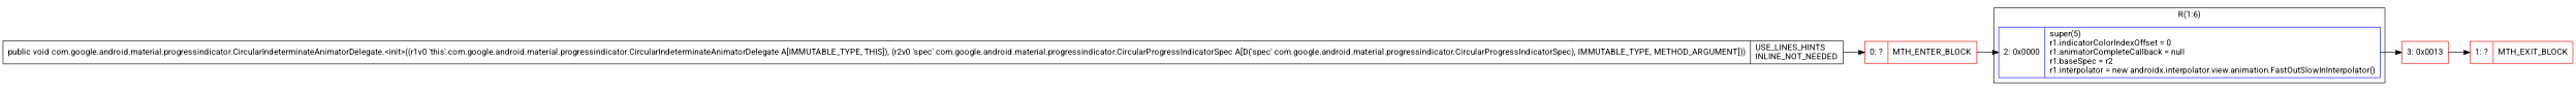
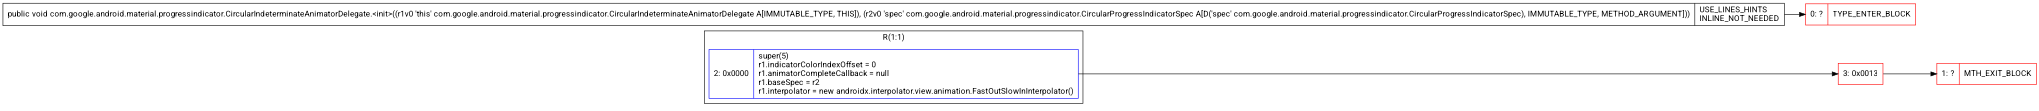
  digraph {
    fontname=Roboto
    rankdir=LR
    node [color=red fontname=Roboto shape=record]
    edge [fontname=Roboto]
    n1 [color=blue label="{2\:\ 0x0000|super(5)\lr1.indicatorColorIndexOffset = 0\lr1.animatorCompleteCallback = null\lr1.baseSpec = r2\lr1.interpolator = new androidx.interpolator.view.animation.FastOutSlowInInterpolator()\l}"]
    n2 [label="{3\:\ 0x0013}"]
    n3 [label="{1\:\ ?|MTH_EXIT_BLOCK\l}"]
-   n4 [label="{0\:\ ?|MTH_ENTER_BLOCK\l}"]
+   n4 [label="{0\:\ ?|TYPE_ENTER_BLOCK\l}"]
    n5 [label="{public void com.google.android.material.progressindicator.CircularIndeterminateAnimatorDelegate.\<init\>((r1v0 'this' com.google.android.material.progressindicator.CircularIndeterminateAnimatorDelegate A[IMMUTABLE_TYPE, THIS]), (r2v0 'spec' com.google.android.material.progressindicator.CircularProgressIndicatorSpec A[D('spec' com.google.android.material.progressindicator.CircularProgressIndicatorSpec), IMMUTABLE_TYPE, METHOD_ARGUMENT]))  | USE_LINES_HINTS\lINLINE_NOT_NEEDED\l}" color=""]
    subgraph cluster_1 {
-     label="R(1:6)"
+     label="R(1:1)"
      n1
    }
    n1 -> n2
    n2 -> n3
-   n4 -> n1
    n5 -> n4
  }
